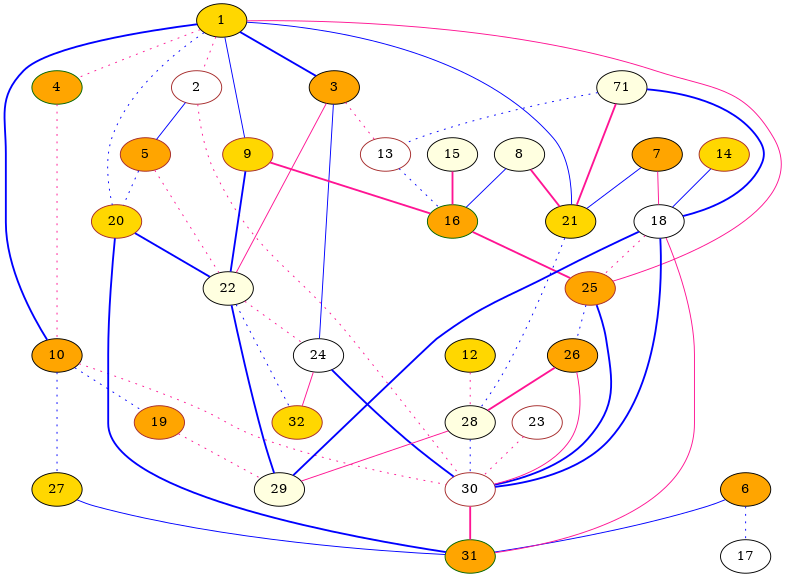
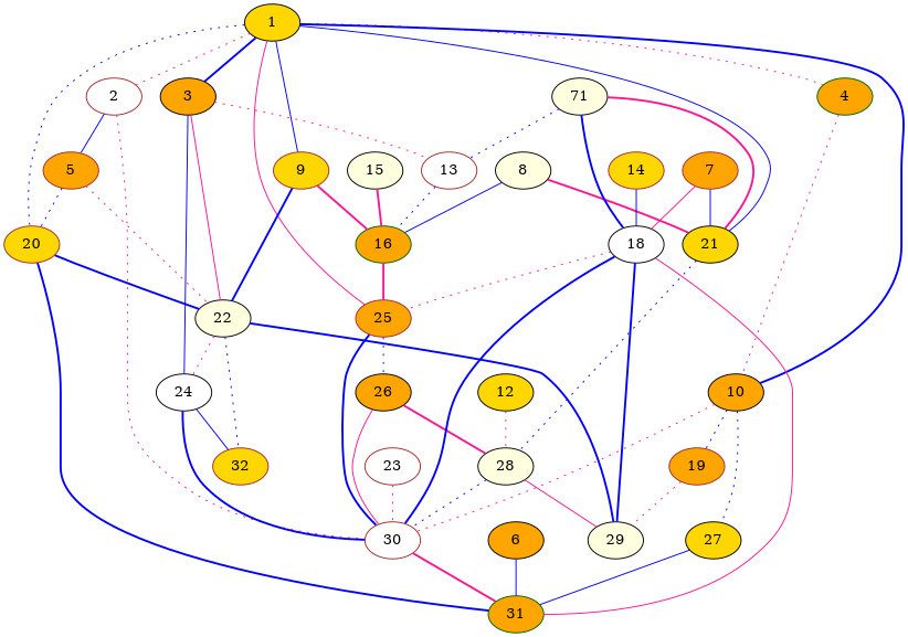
  graph {
    node [color=black fillcolor=orange style=filled]
    edge [color=blue style=dotted weight=1.0]
    1 [fillcolor=gold]
    2 [color=brown fillcolor=white]
    3
    4 [color=darkgreen]
    9 [color=brown fillcolor=gold]
    10
    20 [color=brown fillcolor=gold]
    21 [fillcolor=gold]
    25 [color=brown]
    5 [color=brown]
    30 [color=brown fillcolor=white]
    13 [color=brown fillcolor=white]
    22 [fillcolor=lightyellow]
    24 [fillcolor=white]
    16 [color=darkgreen]
    19 [color=brown]
    27 [fillcolor=gold]
    31 [color=darkgreen]
    28 [fillcolor=lightyellow]
    26
    29 [fillcolor=lightyellow]
    32 [color=brown fillcolor=gold]
-   17 [fillcolor=white]
    6
-   7
+   7 [color=brown]
    18 [fillcolor=white]
    8 [fillcolor=lightyellow]
    n28 [fillcolor=lightyellow label=71]
    12 [fillcolor=gold]
    14 [color=brown fillcolor=gold]
    15 [fillcolor=lightyellow]
    23 [color=brown fillcolor=white]
    1 -- 2 [color=deeppink]
    1 -- 3 [style=bold]
    1 -- 4 [color=deeppink]
    1 -- 9 [style=solid]
    1 -- 10 [style=bold]
    1 -- 20
    1 -- 21 [style=solid]
    1 -- 25 [color=deeppink style=solid]
    2 -- 5 [style=solid]
    2 -- 30 [color=deeppink]
    3 -- 13 [color=deeppink]
    3 -- 22 [color=deeppink style=solid]
    3 -- 24 [style=solid weight=2.0]
    4 -- 10 [color=deeppink]
    9 -- 22 [style=bold]
    9 -- 16 [color=deeppink style=bold]
    10 -- 30 [color=deeppink]
    10 -- 19
    10 -- 27
    20 -- 22 [style=bold]
    20 -- 31 [style=bold]
    21 -- 28
    25 -- 30 [style=bold]
    25 -- 26 [weight=2.0]
    5 -- 20
    5 -- 22 [color=deeppink]
    30 -- 31 [color=deeppink style=bold]
    13 -- 16
    22 -- 24 [color=deeppink]
    22 -- 29 [style=bold]
    22 -- 32
    24 -- 30 [style=bold weight=2.0]
-   24 -- 32 [color=deeppink style=solid]
+   24 -- 32 [style=solid]
    16 -- 25 [color=deeppink style=bold]
    19 -- 29 [color=deeppink]
    27 -- 31 [style=solid]
    28 -- 30 [weight=2.0]
    28 -- 29 [color=deeppink style=solid]
    26 -- 30 [color=deeppink style=solid]
    26 -- 28 [color=deeppink style=bold weight=2.0]
    6 -- 31 [style=solid]
-   6 -- 17
    7 -- 21 [style=solid]
    7 -- 18 [color=deeppink style=solid]
    18 -- 25 [color=deeppink]
    18 -- 30 [style=bold]
    18 -- 31 [color=deeppink style=solid]
    18 -- 29 [style=bold]
    8 -- 21 [color=deeppink style=bold]
    8 -- 16 [style=solid]
    n28 -- 21 [color=deeppink style=bold]
    n28 -- 13
    n28 -- 18 [style=bold]
    12 -- 28 [color=deeppink]
    14 -- 18 [style=solid]
    15 -- 16 [color=deeppink style=bold]
    23 -- 30 [color=deeppink]
  }
